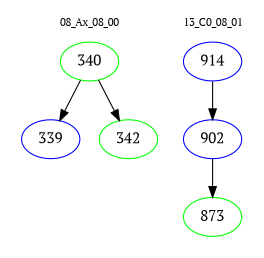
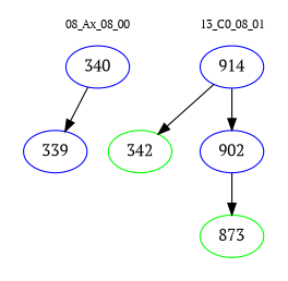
  digraph {
    fontname="PT Serif"
    node [color=blue fontname="PT Serif"]
    edge [color=black fontname="PT Serif"]
    n1 [label=339]
-   n2 [color=green label=340]
+   n2 [label=340]
    n3 [color=green label=342]
    n4 [label=914]
    n5 [label=902]
    n6 [color=green label=873]
    subgraph cluster_1 {
      color=white
      fontsize=10
      label="08_Ax_08_00"
      n1
      n2
      n3
    }
    subgraph cluster_2 {
      color=white
      fontsize=10
      label="13_C0_08_01"
      n4
      n5
      n6
    }
    n2 -> n1
-   n2 -> n3
+   n4 -> n3
    n4 -> n5
    n5 -> n6
  }
